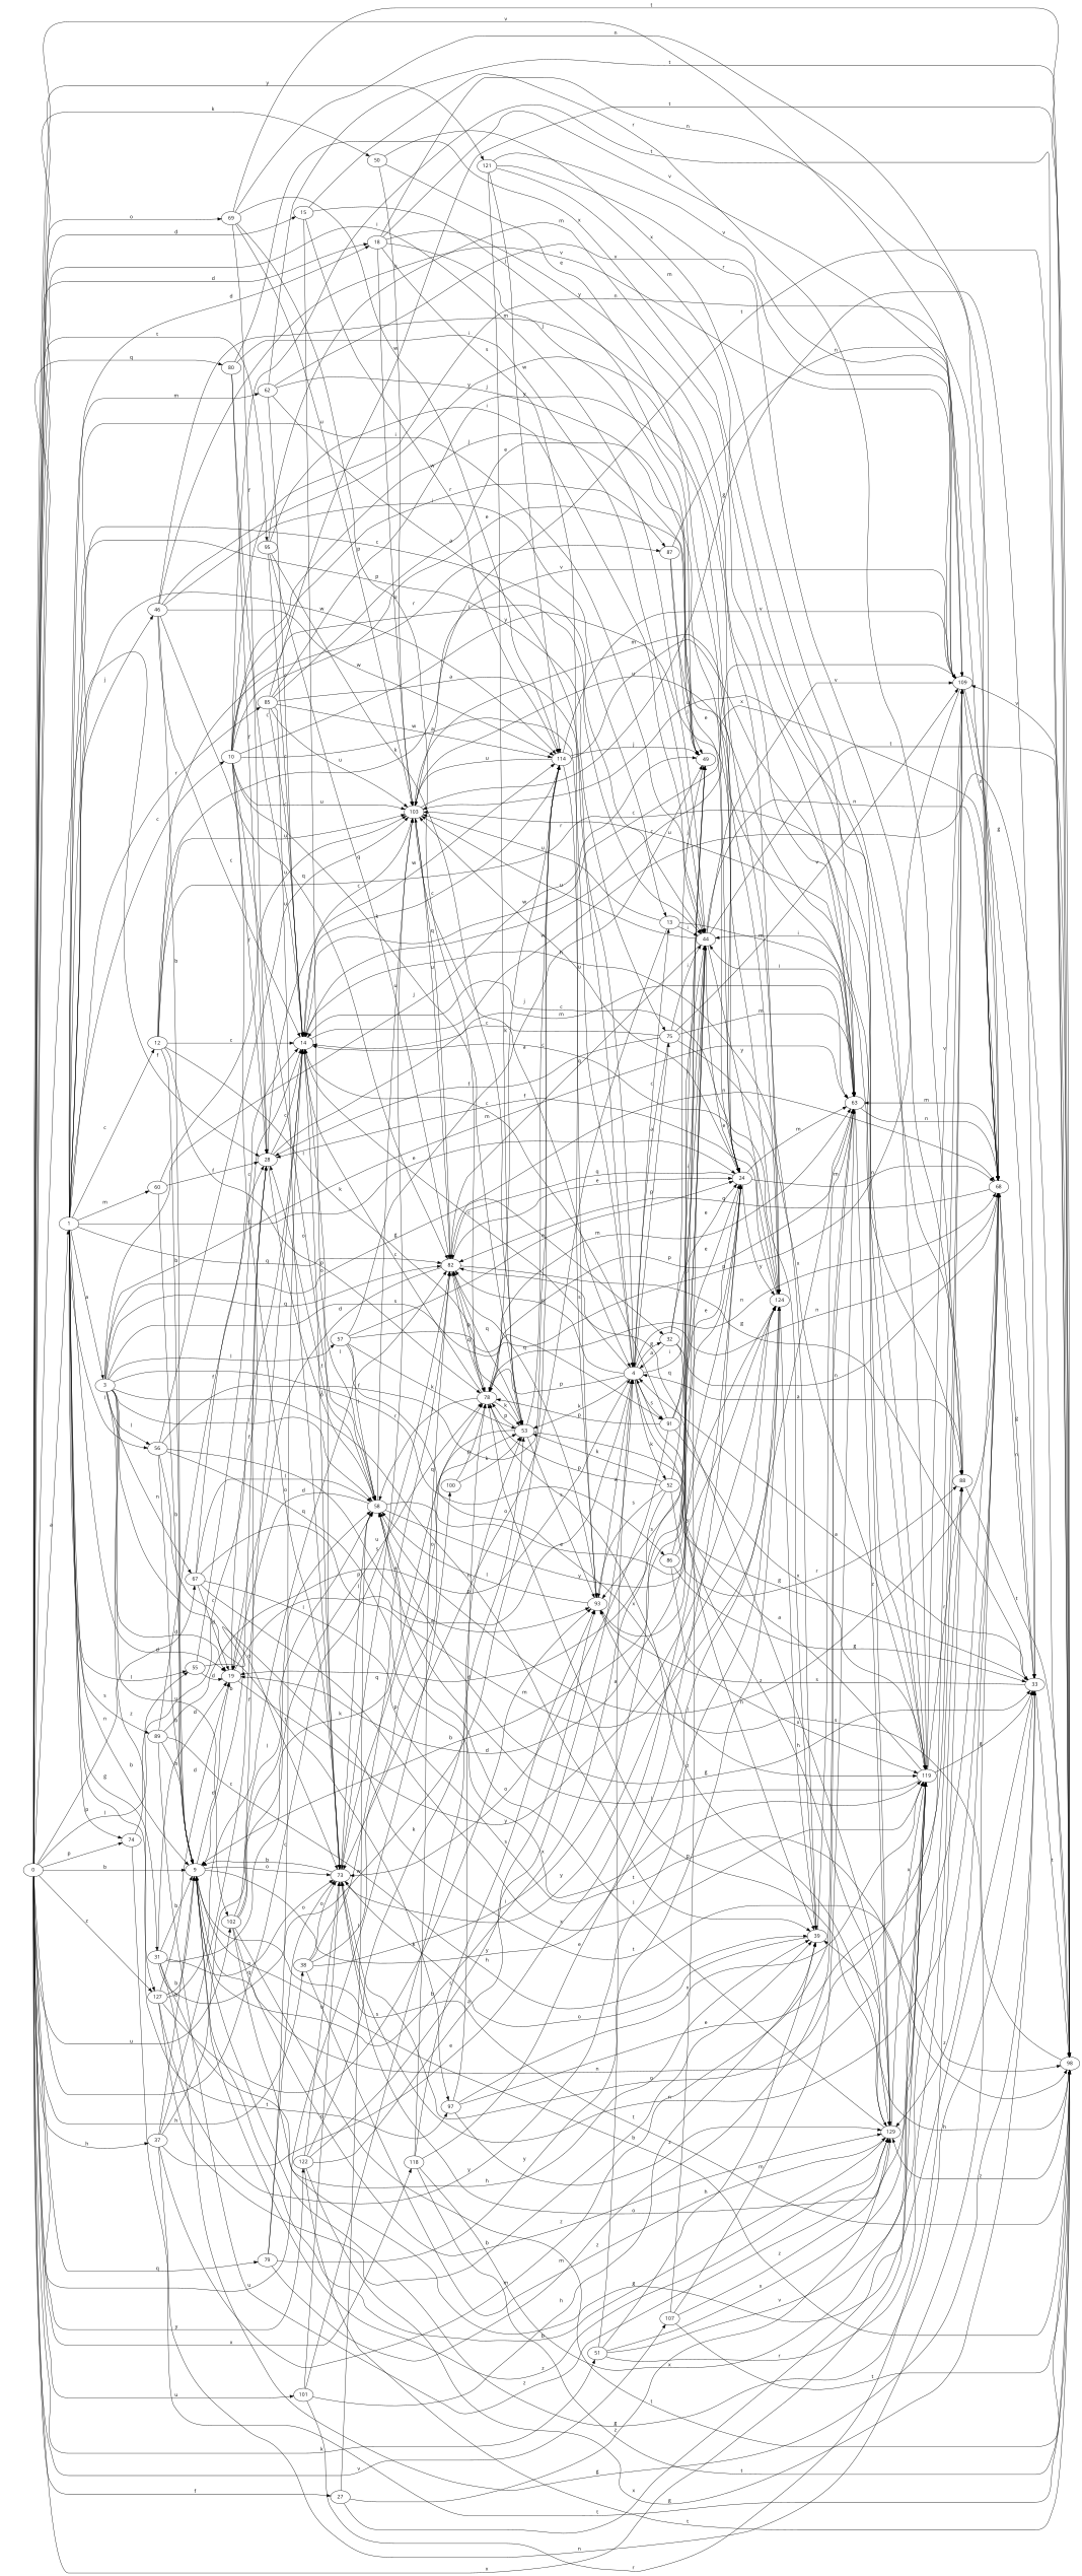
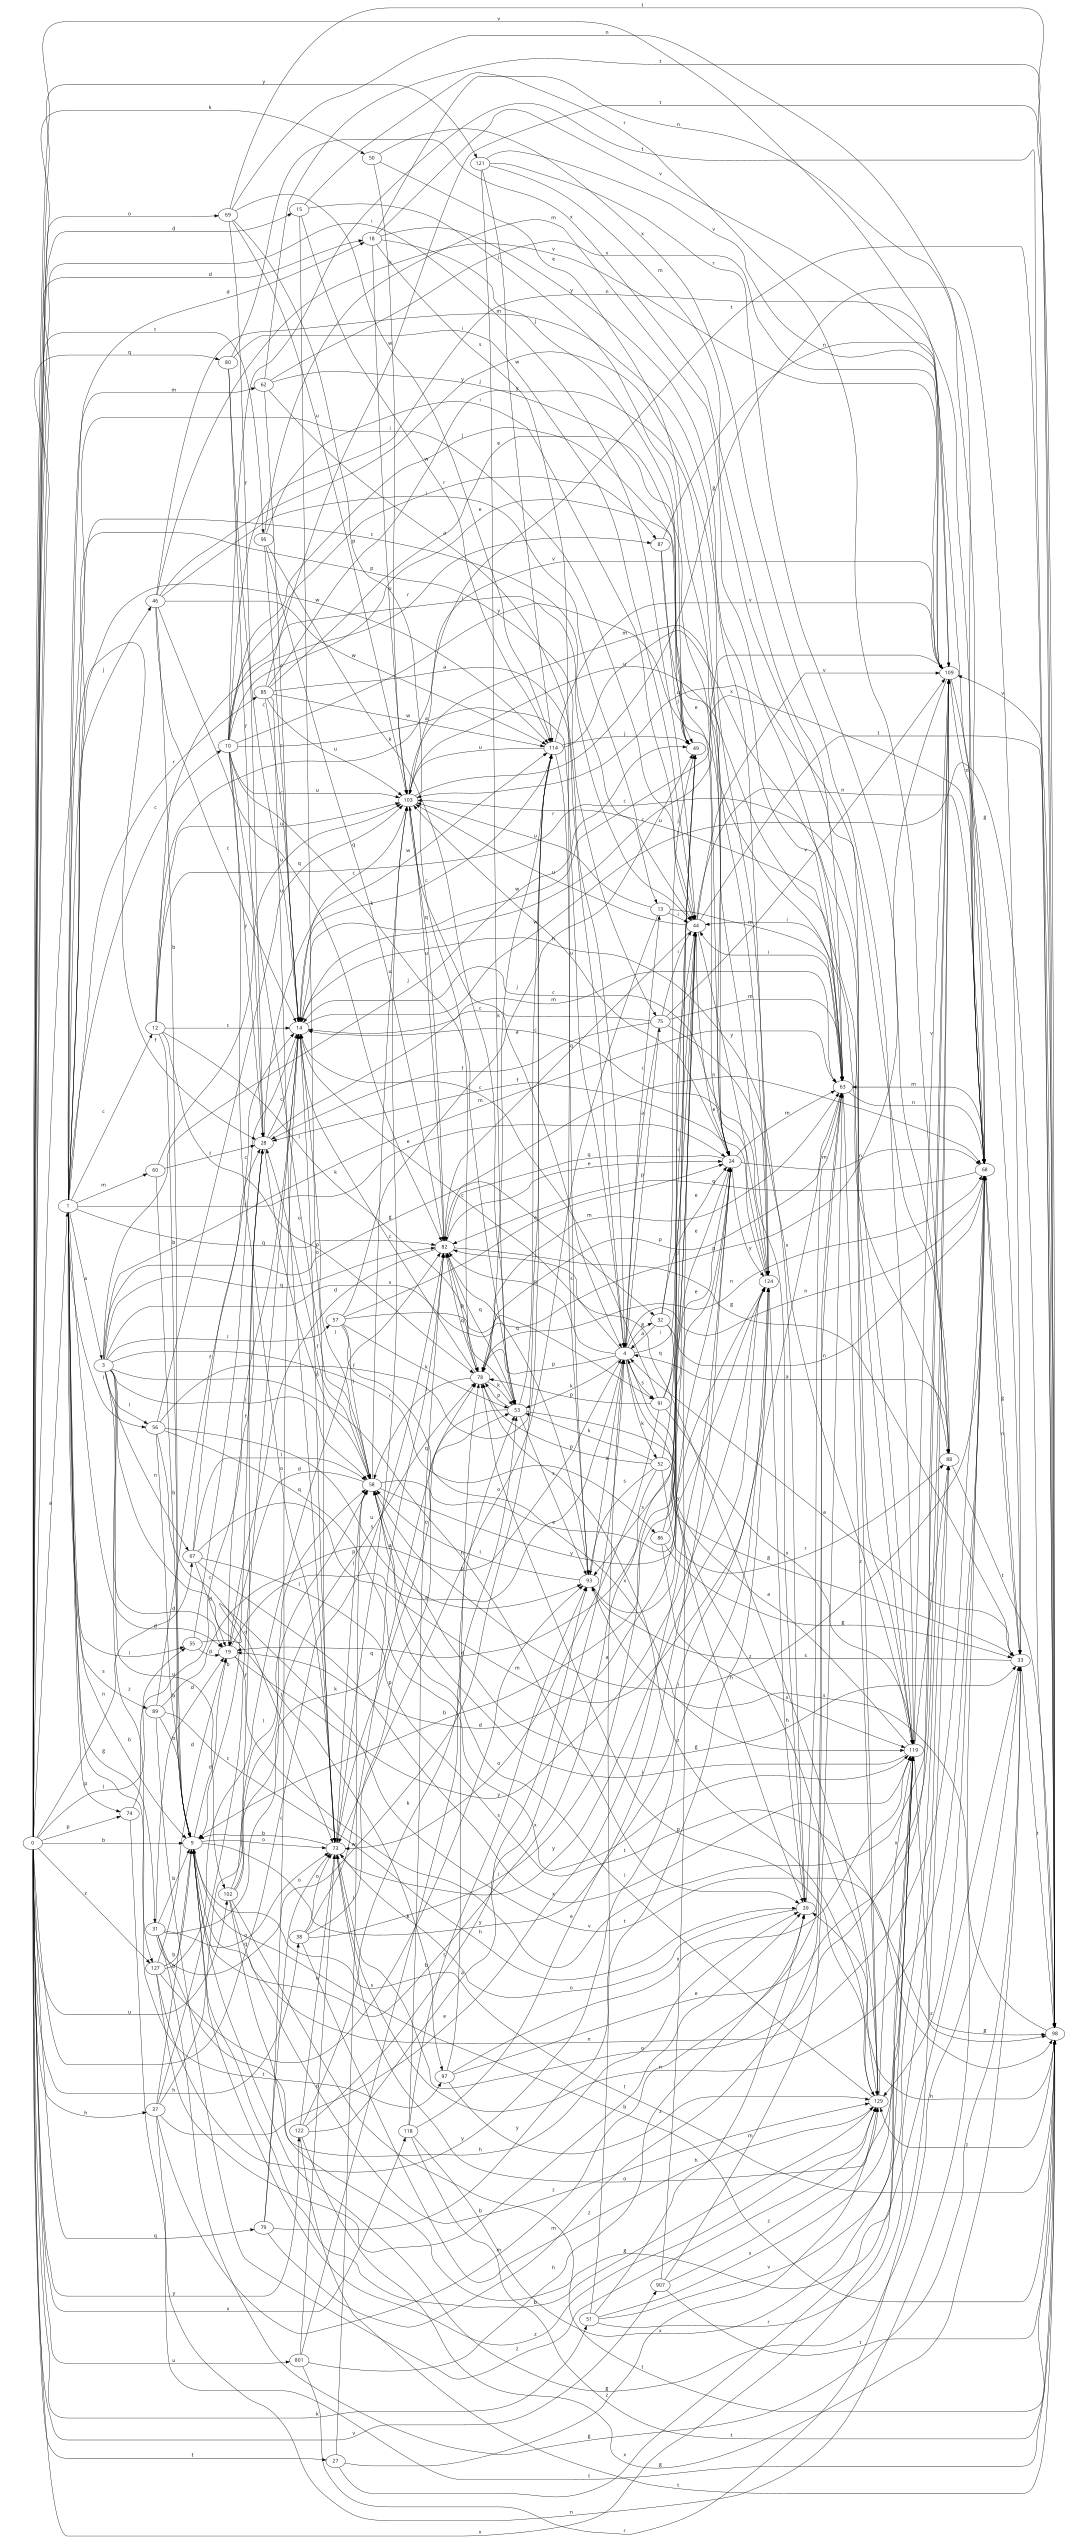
  strict digraph {
    fontname="Open Sans"
    rankdir=LR
    node [fontname="Open Sans"]
    edge [fontname="Open Sans"]
    0
    1
    9
    15
    18
    27
    28
    37
    38
    44
    50
    51
    55
    67
    69
    74
    79
    80
    82
    95
-   100
-   101
+   101 [label=801]
    102
-   107
+   107 [label=907]
    109
    118
    119
    121
    122
    127
    3
    10
    12
    13
    19
    24
    31
    46
    56
    60
    62
    75
    85
    89
    97
    114
    68
    129
    33
    73
    98
    124
    49
    88
    103
    93
    58
    63
    14
    78
    39
    4
    53
    32
    57
    86
    91
    87
    52
    0 -> 1 [label=a]
    0 -> 9 [label=b]
    0 -> 15 [label=d]
    0 -> 18 [label=d]
    0 -> 27 [label=f]
    0 -> 28 [label=f]
    0 -> 37 [label=h]
    0 -> 38 [label=h]
    0 -> 44 [label=i]
    0 -> 50 [label=k]
    0 -> 51 [label=k]
    0 -> 55 [label=l]
    0 -> 67 [label=n]
    0 -> 69 [label=o]
    0 -> 74 [label=p]
    0 -> 79 [label=q]
    0 -> 80 [label=q]
    0 -> 82 [label=q]
    0 -> 95 [label=t]
-   0 -> 100 [label=u]
    0 -> 101 [label=u]
    0 -> 102 [label=u]
    0 -> 107 [label=v]
    0 -> 109 [label=v]
    0 -> 118 [label=x]
    0 -> 119 [label=x]
    0 -> 121 [label=y]
    0 -> 122 [label=y]
    0 -> 127 [label=z]
    1 -> 9 [label=b]
    1 -> 18 [label=d]
    1 -> 44 [label=i]
    1 -> 55 [label=l]
    1 -> 74 [label=p]
    1 -> 82 [label=q]
    1 -> 3 [label=a]
    1 -> 10 [label=c]
    1 -> 12 [label=c]
    1 -> 13 [label=c]
    1 -> 19 [label=d]
    1 -> 24 [label=e]
    1 -> 31 [label=g]
    1 -> 46 [label=j]
    1 -> 56 [label=l]
    1 -> 60 [label=m]
    1 -> 62 [label=m]
    1 -> 75 [label=p]
    1 -> 85 [label=r]
    1 -> 89 [label=s]
    1 -> 97 [label=t]
    1 -> 114 [label=w]
    9 -> 19 [label=d]
    9 -> 68 [label=n]
    9 -> 129 [label=z]
    9 -> 33 [label=g]
    9 -> 73 [label=o]
    9 -> 98 [label=t]
    9 -> 124 [label=y]
    15 -> 114 [label=w]
    15 -> 73 [label=o]
    15 -> 49 [label=j]
    15 -> 88 [label=r]
    18 -> 109 [label=v]
    18 -> 68 [label=n]
    18 -> 124 [label=y]
    18 -> 49 [label=j]
    18 -> 103 [label=u]
    18 -> 93 [label=s]
    27 -> 119 [label=x]
    27 -> 129 [label=z]
    27 -> 58 [label=l]
    28 -> 9 [label=b]
    28 -> 114 [label=w]
    28 -> 58 [label=l]
    28 -> 63 [label=m]
    28 -> 14 [label=c]
    37 -> 9 [label=b]
    37 -> 24 [label=e]
    37 -> 68 [label=n]
    37 -> 58 [label=l]
    37 -> 63 [label=m]
    37 -> 14 [label=c]
    38 -> 44 [label=i]
    38 -> 82 [label=q]
    38 -> 129 [label=z]
    38 -> 73 [label=o]
    38 -> 78 [label=p]
    44 -> 9 [label=b]
    44 -> 82 [label=q]
    44 -> 109 [label=v]
    44 -> 24 [label=e]
    44 -> 68 [label=n]
    44 -> 98 [label=t]
    44 -> 124 [label=y]
    44 -> 103 [label=u]
    44 -> 93 [label=s]
    50 -> 119 [label=x]
    50 -> 24 [label=e]
    50 -> 103 [label=u]
    51 -> 109 [label=v]
    51 -> 119 [label=x]
    51 -> 88 [label=r]
    51 -> 39 [label=h]
    51 -> 4 [label=a]
    55 -> 19 [label=d]
    55 -> 98 [label=t]
    55 -> 14 [label=c]
    67 -> 119 [label=x]
    67 -> 19 [label=d]
    67 -> 98 [label=t]
    67 -> 58 [label=l]
    67 -> 63 [label=m]
    67 -> 14 [label=c]
    69 -> 28 [label=f]
    69 -> 114 [label=w]
    69 -> 68 [label=n]
    69 -> 98 [label=t]
    69 -> 103 [label=u]
    69 -> 78 [label=p]
    74 -> 98 [label=t]
    74 -> 14 [label=c]
    79 -> 73 [label=o]
    79 -> 124 [label=y]
    79 -> 63 [label=m]
    79 -> 14 [label=c]
    80 -> 28 [label=f]
    80 -> 44 [label=i]
    80 -> 119 [label=x]
    80 -> 14 [label=c]
    82 -> 19 [label=d]
    82 -> 24 [label=e]
    82 -> 68 [label=n]
    82 -> 33 [label=g]
    82 -> 103 [label=u]
    82 -> 78 [label=p]
    95 -> 44 [label=i]
    95 -> 82 [label=q]
    95 -> 63 [label=m]
    95 -> 14 [label=c]
    95 -> 53 [label=k]
-   100 -> 78 [label=p]
-   100 -> 53 [label=k]
    101 -> 73 [label=o]
    101 -> 88 [label=r]
    101 -> 39 [label=h]
    101 -> 53 [label=k]
    102 -> 28 [label=f]
    102 -> 129 [label=z]
    102 -> 33 [label=g]
    102 -> 98 [label=t]
    102 -> 58 [label=l]
    102 -> 78 [label=p]
    107 -> 44 [label=i]
    107 -> 129 [label=z]
    107 -> 98 [label=t]
    107 -> 63 [label=m]
    109 -> 68 [label=n]
    109 -> 33 [label=g]
    109 -> 73 [label=o]
    109 -> 14 [label=c]
    109 -> 78 [label=p]
    118 -> 82 [label=q]
    118 -> 119 [label=x]
    118 -> 24 [label=e]
    118 -> 98 [label=t]
    118 -> 93 [label=s]
    119 -> 109 [label=v]
-   119 -> 33 [label=g]
+   119 -> 98 [label=g]
    119 -> 73 [label=o]
    119 -> 88 [label=r]
    119 -> 103 [label=u]
    119 -> 58 [label=l]
    119 -> 4 [label=a]
    121 -> 109 [label=v]
    121 -> 114 [label=w]
    121 -> 88 [label=r]
    121 -> 63 [label=m]
    121 -> 53 [label=k]
    122 -> 33 [label=g]
    122 -> 73 [label=o]
    122 -> 98 [label=t]
    122 -> 93 [label=s]
    122 -> 4 [label=a]
    122 -> 53 [label=k]
    127 -> 9 [label=b]
    127 -> 82 [label=q]
    127 -> 19 [label=d]
    127 -> 124 [label=y]
    127 -> 93 [label=s]
    127 -> 39 [label=b]
    3 -> 67 [label=n]
    3 -> 82 [label=q]
    3 -> 102 [label=u]
    3 -> 127 [label=z]
    3 -> 19 [label=d]
    3 -> 56 [label=l]
    3 -> 97 [label=t]
    3 -> 49 [label=j]
    3 -> 58 [label=l]
    3 -> 63 [label=m]
    3 -> 39 [label=h]
    3 -> 32 [label=g]
    3 -> 57 [label=l]
    3 -> 86 [label=r]
    3 -> 91 [label=s]
    10 -> 28 [label=f]
    10 -> 44 [label=i]
    10 -> 24 [label=e]
    10 -> 68 [label=n]
    10 -> 73 [label=o]
    10 -> 98 [label=t]
    10 -> 124 [label=y]
    10 -> 49 [label=j]
    10 -> 103 [label=u]
    10 -> 58 [label=l]
    10 -> 4 [label=a]
    10 -> 53 [label=k]
    10 -> 87 [label=r]
    12 -> 9 [label=b]
    12 -> 109 [label=v]
    12 -> 88 [label=r]
    12 -> 103 [label=u]
    12 -> 14 [label=c]
    12 -> 78 [label=p]
    12 -> 53 [label=k]
    12 -> 87 [label=r]
    13 -> 44 [label=i]
    13 -> 73 [label=o]
    13 -> 103 [label=u]
    13 -> 63 [label=m]
    19 -> 28 [label=f]
+   19 -> 109 [label=v]
    19 -> 124 [label=y]
    19 -> 4 [label=a]
    24 -> 82 [label=q]
    24 -> 19 [label=d]
    24 -> 68 [label=n]
    24 -> 124 [label=y]
    24 -> 103 [label=u]
    24 -> 63 [label=m]
    31 -> 9 [label=b]
    31 -> 19 [label=d]
    31 -> 114 [label=w]
    31 -> 33 [label=g]
    31 -> 73 [label=o]
    31 -> 39 [label=h]
    31 -> 53 [label=k]
    46 -> 9 [label=b]
    46 -> 44 [label=i]
    46 -> 82 [label=q]
    46 -> 109 [label=v]
    46 -> 114 [label=w]
    46 -> 124 [label=y]
    46 -> 63 [label=m]
    46 -> 14 [label=c]
    56 -> 9 [label=b]
    56 -> 119 [label=x]
    56 -> 114 [label=f]
    56 -> 73 [label=o]
    56 -> 103 [label=u]
    56 -> 93 [label=s]
    60 -> 9 [label=b]
    60 -> 28 [label=f]
    60 -> 103 [label=u]
    62 -> 109 [label=v]
    62 -> 98 [label=t]
    62 -> 49 [label=j]
    62 -> 14 [label=c]
    62 -> 4 [label=a]
    75 -> 28 [label=f]
    75 -> 44 [label=i]
    75 -> 109 [label=v]
    75 -> 119 [label=x]
    75 -> 63 [label=m]
    75 -> 14 [label=c]
    75 -> 4 [label=a]
    85 -> 24 [label=e]
    85 -> 114 [label=w]
    85 -> 73 [label=o]
    85 -> 98 [label=t]
    85 -> 124 [label=y]
    85 -> 103 [label=u]
    85 -> 14 [label=c]
    85 -> 4 [label=a]
    89 -> 9 [label=b]
    89 -> 28 [label=f]
    89 -> 129 [label=z]
    89 -> 39 [label=h]
    89 -> 4 [label=a]
    97 -> 109 [label=e]
    97 -> 119 [label=x]
    97 -> 129 [label=z]
    97 -> 78 [label=p]
    114 -> 109 [label=v]
    114 -> 119 [label=x]
    114 -> 49 [label=j]
    114 -> 103 [label=u]
    114 -> 93 [label=s]
    114 -> 14 [label=c]
    68 -> 82 [label=q]
    68 -> 129 [label=z]
    68 -> 33 [label=g]
    68 -> 58 [label=l]
    68 -> 63 [label=m]
    68 -> 14 [label=c]
    129 -> 9 [label=b]
    129 -> 44 [label=i]
    129 -> 82 [label=q]
    129 -> 119 [label=x]
    129 -> 58 [label=l]
    129 -> 78 [label=p]
    33 -> 68 [label=n]
    33 -> 98 [label=t]
    33 -> 93 [label=s]
    33 -> 4 [label=a]
    73 -> 9 [label=b]
    73 -> 68 [label=n]
    73 -> 124 [label=y]
    73 -> 103 [label=u]
    73 -> 58 [label=l]
    98 -> 9 [label=b]
    98 -> 109 [label=v]
    98 -> 129 [label=z]
    98 -> 93 [label=s]
    98 -> 39 [label=h]
    124 -> 28 [label=f]
    124 -> 14 [label=c]
    124 -> 39 [label=h]
    49 -> 19 [label=d]
    88 -> 98 [label=t]
    88 -> 103 [label=u]
    88 -> 4 [label=a]
    103 -> 82 [label=q]
    103 -> 33 [label=g]
    103 -> 98 [label=t]
    103 -> 63 [label=m]
    103 -> 14 [label=c]
    103 -> 4 [label=a]
    93 -> 82 [label=q]
    93 -> 124 [label=y]
    93 -> 58 [label=l]
    93 -> 4 [label=a]
    58 -> 28 [label=f]
    58 -> 19 [label=d]
    58 -> 24 [label=e]
    58 -> 33 [label=g]
    58 -> 124 [label=y]
    58 -> 103 [label=u]
    63 -> 44 [label=i]
    63 -> 68 [label=n]
    63 -> 129 [label=z]
    63 -> 103 [label=u]
    63 -> 78 [label=p]
    14 -> 73 [label=o]
    14 -> 98 [label=t]
    14 -> 58 [label=l]
    14 -> 39 [label=h]
    78 -> 82 [label=q]
    78 -> 114 [label=w]
    78 -> 68 [label=n]
    78 -> 129 [label=z]
    78 -> 58 [label=l]
    78 -> 14 [label=c]
    78 -> 53 [label=k]
    39 -> 73 [label=o]
    39 -> 63 [label=m]
    39 -> 14 [label=c]
    4 -> 44 [label=i]
    4 -> 82 [label=q]
    4 -> 13 [label=c]
    4 -> 75 [label=p]
    4 -> 68 [label=n]
    4 -> 129 [label=z]
    4 -> 14 [label=c]
    4 -> 78 [label=p]
    4 -> 53 [label=k]
    4 -> 32 [label=g]
    4 -> 91 [label=s]
    4 -> 52 [label=k]
    53 -> 82 [label=q]
    53 -> 114 [label=w]
    53 -> 33 [label=g]
    53 -> 73 [label=o]
    53 -> 93 [label=s]
    53 -> 78 [label=p]
    32 -> 24 [label=e]
    32 -> 68 [label=n]
    32 -> 49 [label=j]
    32 -> 39 [label=h]
    32 -> 4 [label=a]
    57 -> 119 [label=x]
    57 -> 24 [label=e]
    57 -> 49 [label=j]
    57 -> 58 [label=l]
    57 -> 63 [label=m]
    57 -> 53 [label=k]
    86 -> 119 [label=x]
    86 -> 24 [label=e]
    86 -> 33 [label=g]
    86 -> 49 [label=j]
    91 -> 119 [label=x]
    91 -> 24 [label=e]
    91 -> 73 [label=o]
    91 -> 49 [label=j]
    91 -> 14 [label=c]
    91 -> 78 [label=p]
    87 -> 24 [label=e]
    87 -> 68 [label=n]
    87 -> 49 [label=j]
    52 -> 9 [label=b]
    52 -> 44 [label=i]
    52 -> 88 [label=r]
    52 -> 93 [label=s]
    52 -> 78 [label=p]
    52 -> 53 [label=k]
  }
